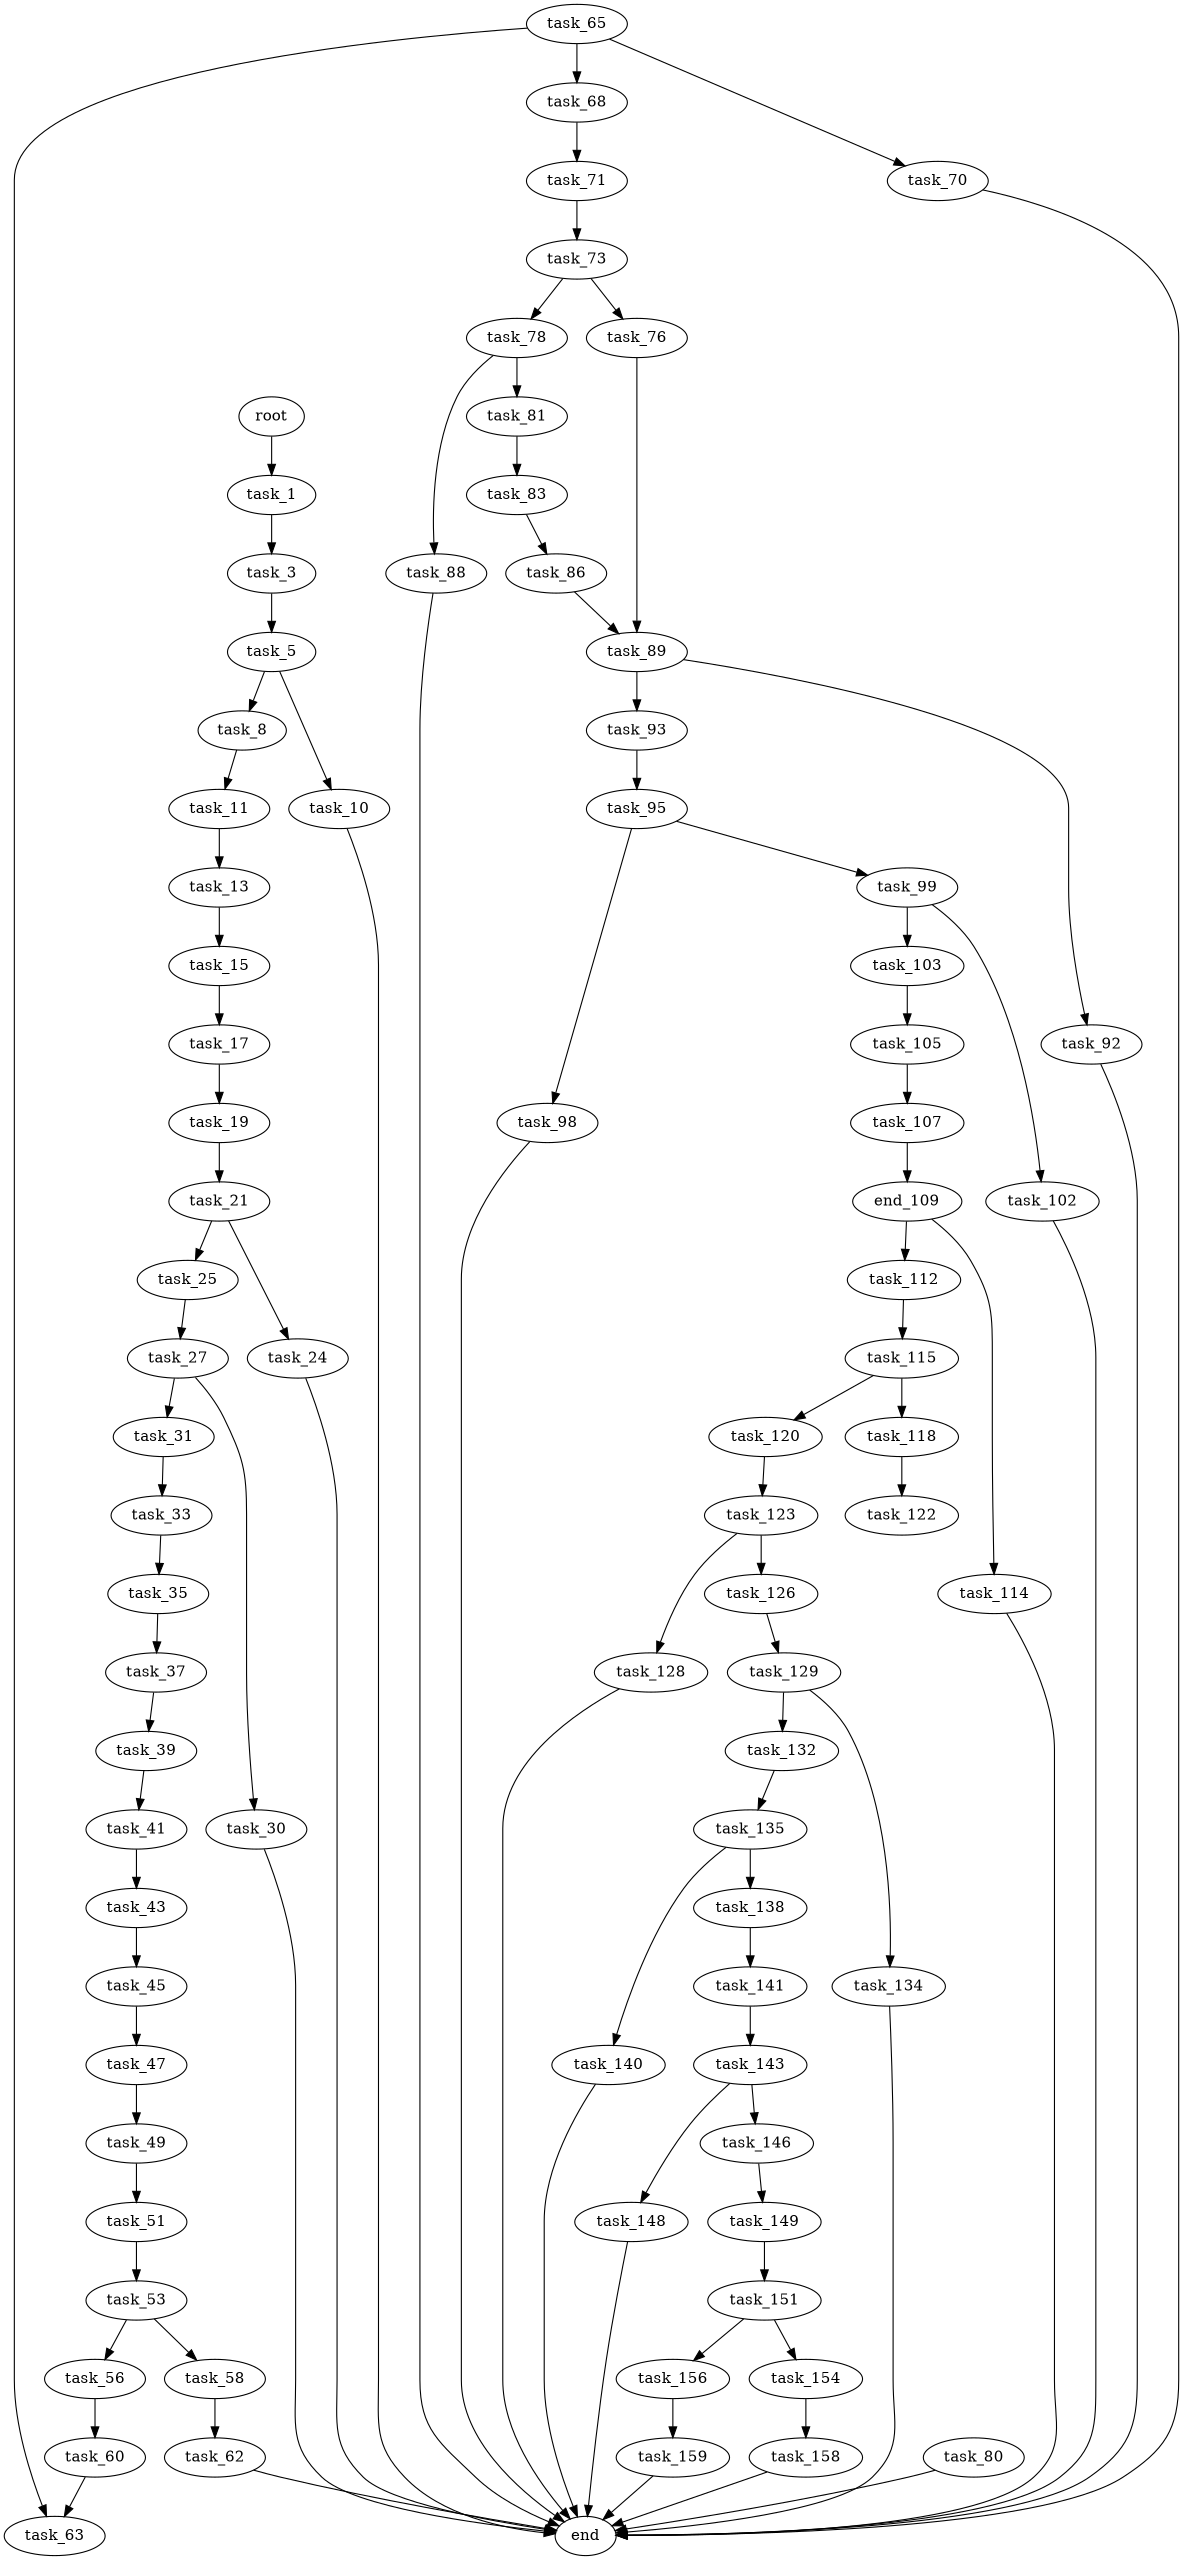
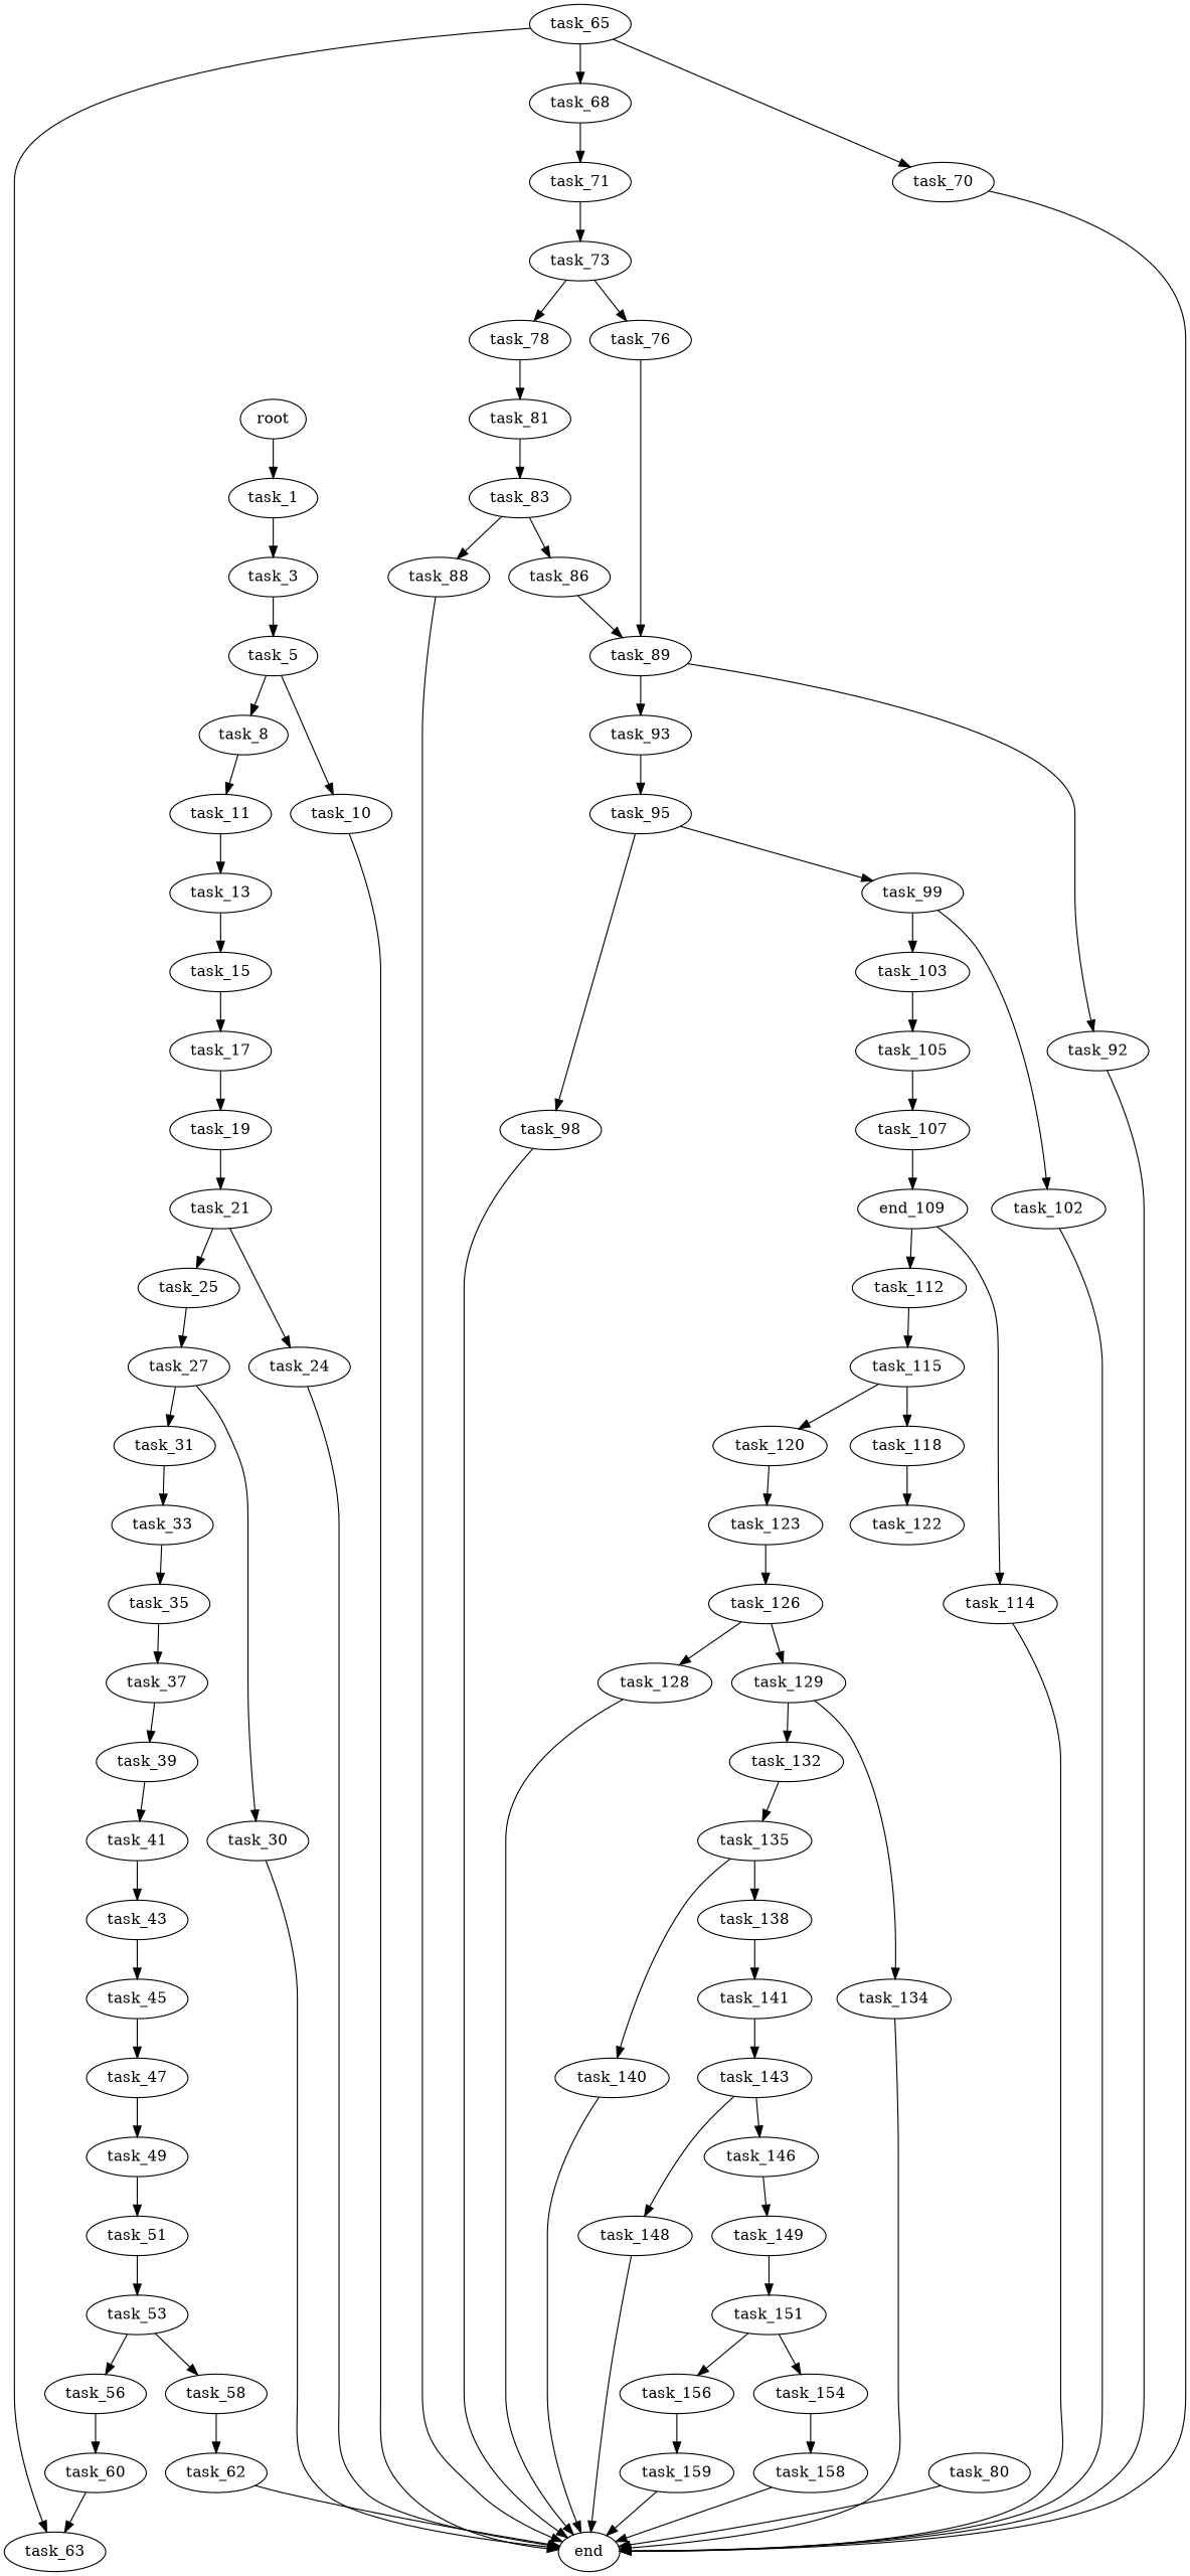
  digraph {
    root
    task_1
    task_3
    task_5
    task_8
    task_10
    task_11
    end
    task_13
    task_15
    task_17
    task_19
    task_21
    task_24
    task_25
    task_27
    task_30
    task_31
    task_33
    task_35
    task_37
    task_39
    task_41
    task_43
    task_45
    task_47
    task_49
    task_51
    task_53
    task_56
    task_58
    task_60
    task_62
    task_63
    task_65
    task_68
    task_70
    task_71
    task_73
    task_76
    task_78
    task_89
    task_81
    task_80
    task_83
    task_86
    task_88
    task_92
    task_93
    task_95
    task_98
    task_99
    task_102
    task_103
    task_105
    task_107
    n57 [label=end_109]
    task_112
    task_114
    task_115
    task_118
    task_120
    task_122
    task_123
    task_126
    task_128
    task_129
    task_132
    task_134
    task_135
    task_138
    task_140
    task_141
    task_143
    task_146
    task_148
    task_149
    task_151
    task_154
    task_156
    task_158
    task_159
    root -> task_1
    task_1 -> task_3
    task_3 -> task_5
    task_5 -> task_8
    task_5 -> task_10
    task_8 -> task_11
    task_10 -> end
    task_11 -> task_13
    task_13 -> task_15
    task_15 -> task_17
    task_17 -> task_19
    task_19 -> task_21
    task_21 -> task_24
    task_21 -> task_25
    task_24 -> end
    task_25 -> task_27
    task_27 -> task_30
    task_27 -> task_31
    task_30 -> end
    task_31 -> task_33
    task_33 -> task_35
    task_35 -> task_37
    task_37 -> task_39
    task_39 -> task_41
    task_41 -> task_43
    task_43 -> task_45
    task_45 -> task_47
    task_47 -> task_49
    task_49 -> task_51
    task_51 -> task_53
    task_53 -> task_56
    task_53 -> task_58
    task_56 -> task_60
    task_58 -> task_62
    task_60 -> task_63
    task_62 -> end
    task_65 -> task_63
    task_65 -> task_68
    task_65 -> task_70
    task_68 -> task_71
    task_70 -> end
    task_71 -> task_73
    task_73 -> task_76
    task_73 -> task_78
    task_76 -> task_89
    task_78 -> task_81
    task_89 -> task_92
    task_89 -> task_93
    task_81 -> task_83
    task_80 -> end
    task_83 -> task_86
-   task_78 -> task_88
+   task_83 -> task_88
    task_86 -> task_89
    task_88 -> end
    task_92 -> end
    task_93 -> task_95
    task_95 -> task_98
    task_95 -> task_99
    task_98 -> end
    task_99 -> task_102
    task_99 -> task_103
    task_102 -> end
    task_103 -> task_105
    task_105 -> task_107
    task_107 -> n57
    n57 -> task_112
    n57 -> task_114
    task_112 -> task_115
    task_114 -> end
    task_115 -> task_118
    task_115 -> task_120
    task_118 -> task_122
    task_120 -> task_123
    task_123 -> task_126
-   task_123 -> task_128
+   task_126 -> task_128
    task_126 -> task_129
    task_128 -> end
    task_129 -> task_132
    task_129 -> task_134
    task_132 -> task_135
    task_134 -> end
    task_135 -> task_138
    task_135 -> task_140
    task_138 -> task_141
    task_140 -> end
    task_141 -> task_143
    task_143 -> task_146
    task_143 -> task_148
    task_146 -> task_149
    task_148 -> end
    task_149 -> task_151
    task_151 -> task_154
    task_151 -> task_156
    task_154 -> task_158
    task_156 -> task_159
    task_158 -> end
    task_159 -> end
  }
